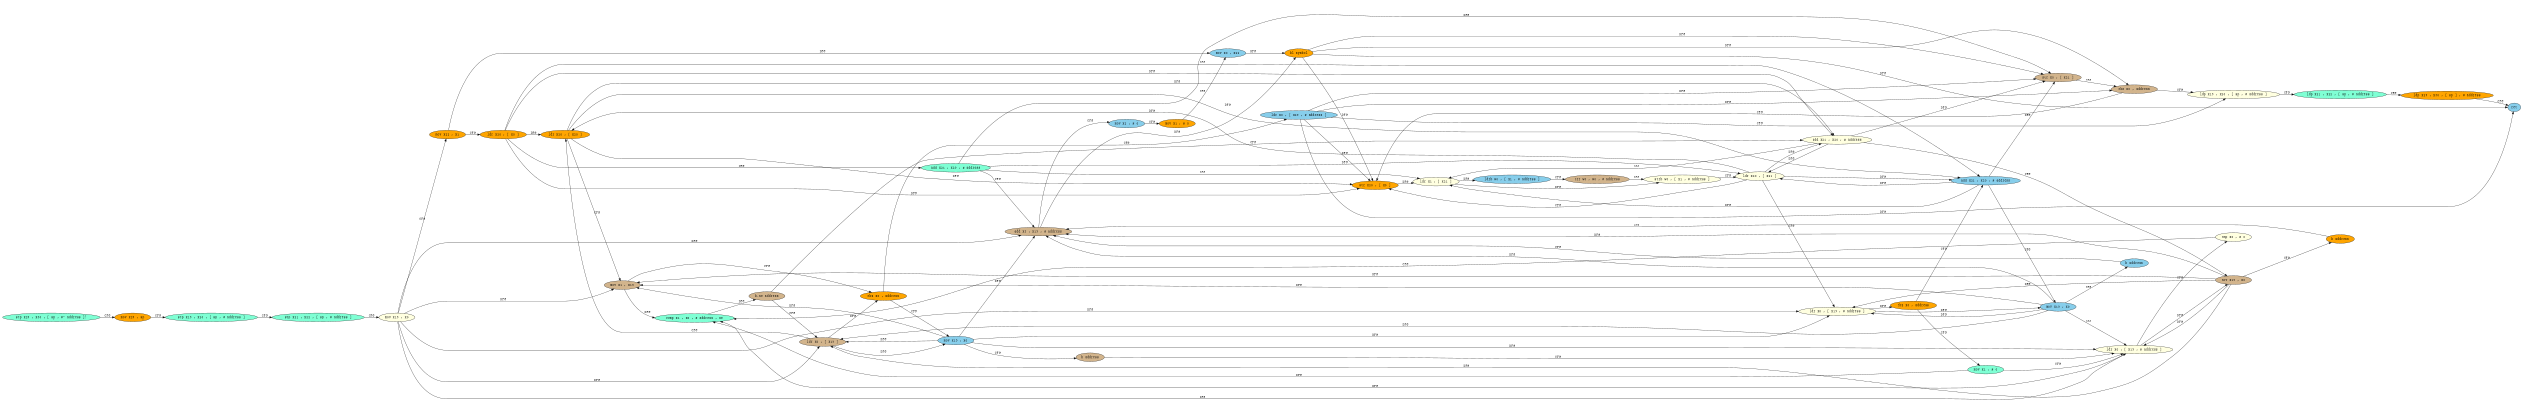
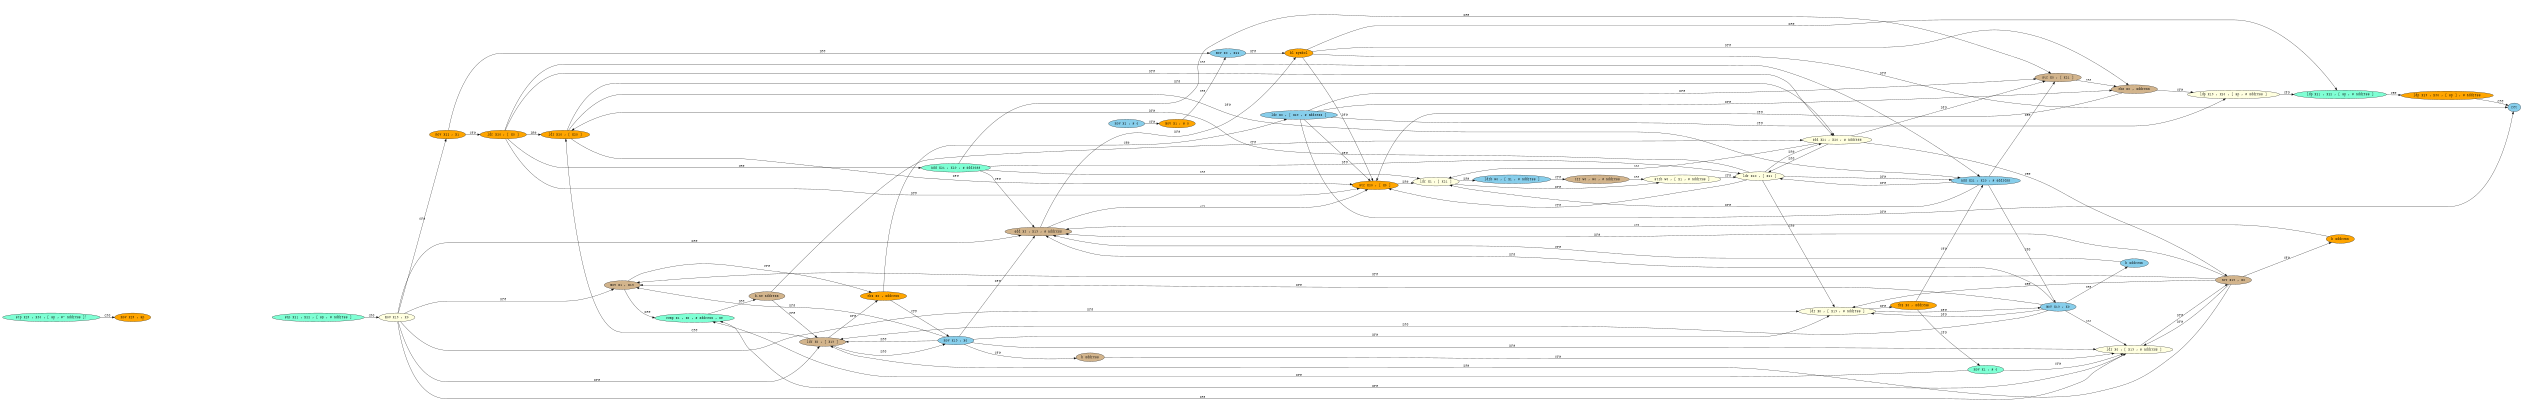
  digraph {
    fontname="Courier Prime"
    rankdir=LR
    node [fillcolor=orange fontname="Courier Prime" style=filled]
    edge [fontname="Courier Prime"]
    n1 [fillcolor=aquamarine label="stp x29 , x30 , [ sp , #- address ]!"]
    n2 [label="mov x29 , sp"]
-   n3 [fillcolor=aquamarine label="stp x19 , x20 , [ sp , # address ]"]
    n4 [fillcolor=aquamarine label="stp x21 , x22 , [ sp , # address ]"]
    n5 [fillcolor=lightyellow label="mov x19 , x0"]
    n6 [label="mov x22 , x1"]
    n7 [fillcolor=tan label="add x3 , x19 , # address"]
    n8 [fillcolor=lightyellow label="ldr x0 , [ x19 , # address ]"]
    n9 [fillcolor=lightyellow label="ldr x0 , [ x19 , # address ]"]
    n10 [fillcolor=tan label="ldr x0 , [ x19 ]"]
    n11 [fillcolor=tan label="mov x1 , x19"]
    n12 [label="ldr x20 , [ x0 ]"]
    n13 [fillcolor=skyblue label="mov x0 , x22"]
    n14 [fillcolor=skyblue label="mov x2 , # 0"]
    n15 [label="bl symbol"]
    n16 [label="cbz x0 , address"]
    n17 [fillcolor=skyblue label="mov x19 , x0"]
    n18 [fillcolor=aquamarine label="ccmp x1 , x0 , # address , ne"]
    n19 [fillcolor=tan label="mov x19 , x0"]
-   n20 [fillcolor=lightyellow label="cmp x0 , # 0"]
    n21 [label="ldr x20 , [ x20 ]"]
    n22 [label="cbz x0 , address"]
    n23 [fillcolor=skyblue label="mov x19 , x0"]
    n24 [fillcolor=aquamarine label="add x21 , x29 , # address"]
    n25 [label="str x20 , [ x0 ]"]
    n26 [fillcolor=skyblue label="add x21 , x20 , # address"]
    n27 [fillcolor=lightyellow label="add x21 , x20 , # address"]
    n28 [fillcolor=lightyellow label="ldr x1 , [ x21 ]"]
    n29 [fillcolor=lightyellow label="ldr x20 , [ x21 ]"]
    n30 [fillcolor=tan label="str x0 , [ x21 ]"]
    n31 [fillcolor=skyblue label="ldrb w0 , [ x1 , # address ]"]
    n32 [fillcolor=lightyellow label="strb w0 , [ x1 , # address ]"]
    n33 [fillcolor=tan label="cbz x0 , address"]
    n34 [label="mov x1 , # 0"]
    n35 [fillcolor=skyblue label=ret]
    n36 [fillcolor=lightyellow label="ldp x19 , x20 , [ sp , # address ]"]
    n37 [fillcolor=aquamarine label="ldp x21 , x22 , [ sp , # address ]"]
    n38 [label="ldp x29 , x30 , [ sp ] , # address"]
    n39 [fillcolor=tan label="orr w0 , w0 , # address"]
    n40 [fillcolor=aquamarine label="mov x1 , # 0"]
    n41 [fillcolor=skyblue label="b address"]
    n42 [fillcolor=tan label="b.ne address"]
    n43 [label="b address"]
    n44 [fillcolor=skyblue label="ldr x0 , [ x29 , # address ]"]
    n45 [fillcolor=tan label="b address"]
    n1 -> n2 [label=CFG]
-   n2 -> n3 [label=CFG]
-   n3 -> n4 [label=CFG]
    n4 -> n5 [label=CFG]
    n5 -> n6 [label=CFG]
    n5 -> n7 [label=DFG]
    n5 -> n8 [label=DFG]
    n5 -> n9 [label=DFG]
    n5 -> n10 [label=DFG]
    n5 -> n11 [label=DFG]
    n6 -> n12 [label=CFG]
    n6 -> n13 [label=DFG]
-   n7 -> n14 [label=CFG]
+   n7 -> n25 [label=CFG]
    n7 -> n15 [label=DFG]
    n8 -> n16 [label=DFG]
    n8 -> n17 [label=DFG]
    n9 -> n18 [label=DFG]
    n9 -> n19 [label=DFG]
-   n9 -> n20 [label=CFG]
    n10 -> n21 [label=CFG]
    n10 -> n22 [label=DFG]
    n10 -> n23 [label=DFG]
    n11 -> n18 [label=DFG]
    n11 -> n22 [label=CFG]
    n12 -> n21 [label=DFG]
    n12 -> n24 [label=CFG]
    n12 -> n25 [label=DFG]
    n12 -> n26 [label=DFG]
    n12 -> n27 [label=DFG]
    n13 -> n15 [label=DFG]
    n14 -> n34 [label=CFG]
    n15 -> n25 [label=DFG]
-   n15 -> n30 [label=DFG]
+   n15 -> n37 [label=DFG]
    n15 -> n33 [label=DFG]
    n15 -> n35 [label=DFG]
    n16 -> n26 [label=CFG]
    n16 -> n40 [label=CFG]
    n17 -> n7 [label=DFG]
    n17 -> n8 [label=DFG]
    n17 -> n9 [label=DFG]
    n17 -> n10 [label=DFG]
    n17 -> n11 [label=DFG]
    n17 -> n41 [label=CFG]
    n18 -> n42 [label=DFG]
    n19 -> n7 [label=DFG]
    n19 -> n8 [label=DFG]
    n19 -> n9 [label=DFG]
    n19 -> n10 [label=DFG]
    n19 -> n11 [label=DFG]
    n19 -> n43 [label=CFG]
-   n20 -> n18 [label=CFG]
-   n21 -> n11 [label=CFG]
    n21 -> n25 [label=DFG]
    n21 -> n26 [label=DFG]
    n21 -> n27 [label=DFG]
    n22 -> n23 [label=CFG]
    n22 -> n44 [label=CFG]
    n23 -> n7 [label=DFG]
    n23 -> n8 [label=DFG]
    n23 -> n9 [label=DFG]
    n23 -> n10 [label=DFG]
    n23 -> n11 [label=DFG]
    n23 -> n45 [label=CFG]
    n24 -> n7 [label=CFG]
    n24 -> n28 [label=DFG]
    n24 -> n29 [label=DFG]
    n24 -> n30 [label=DFG]
    n25 -> n28 [label=DFG]
    n26 -> n17 [label=CFG]
    n26 -> n28 [label=DFG]
    n26 -> n29 [label=DFG]
    n26 -> n30 [label=DFG]
    n27 -> n19 [label=CFG]
    n27 -> n28 [label=DFG]
    n27 -> n29 [label=DFG]
    n27 -> n30 [label=DFG]
    n28 -> n31 [label=DFG]
    n28 -> n32 [label=DFG]
    n29 -> n8 [label=CFG]
    n29 -> n21 [label=DFG]
    n29 -> n25 [label=CFG]
    n29 -> n26 [label=DFG]
    n29 -> n27 [label=DFG]
    n30 -> n33 [label=CFG]
    n31 -> n39 [label=CFG]
    n32 -> n29 [label=CFG]
    n33 -> n25 [label=CFG]
    n33 -> n36 [label=CFG]
    n34 -> n13 [label=CFG]
    n36 -> n37 [label=CFG]
    n37 -> n38 [label=CFG]
    n38 -> n35 [label=CFG]
    n39 -> n32 [label=DFG]
    n40 -> n9 [label=CFG]
    n40 -> n18 [label=DFG]
    n41 -> n7 [label=CFG]
    n42 -> n10 [label=CFG]
    n42 -> n27 [label=CFG]
    n43 -> n7 [label=CFG]
    n44 -> n25 [label=DFG]
    n44 -> n30 [label=DFG]
    n44 -> n33 [label=DFG]
    n44 -> n35 [label=DFG]
    n44 -> n36 [label=CFG]
    n45 -> n9 [label=CFG]
  }
